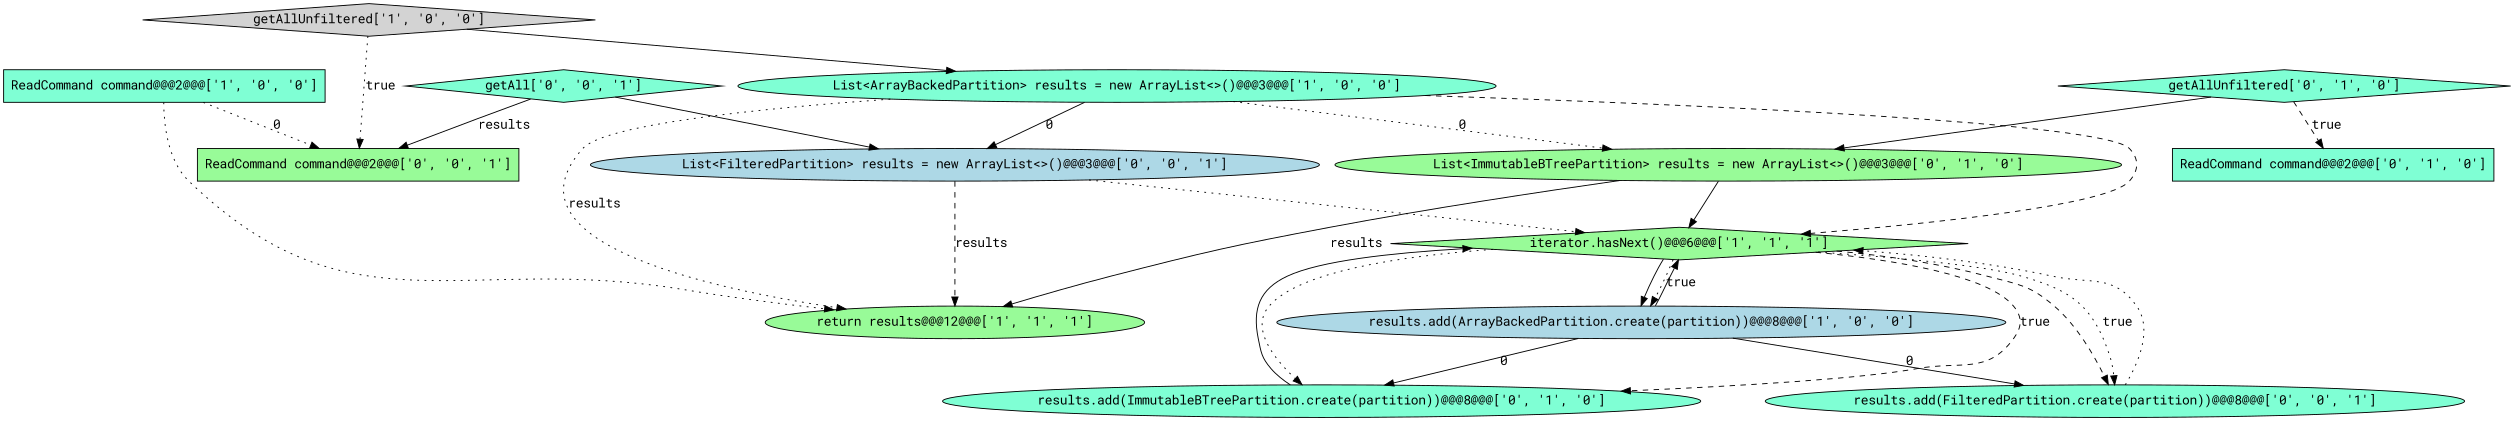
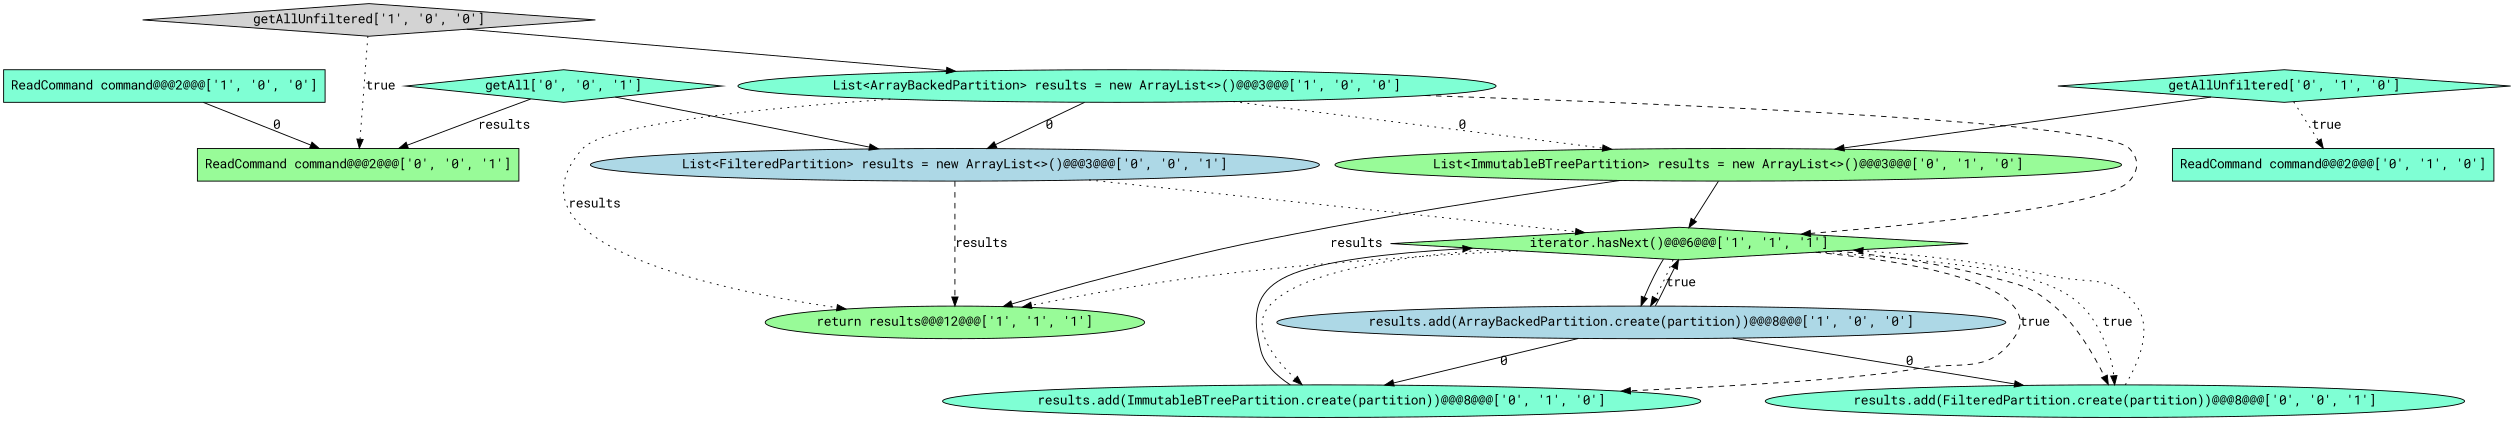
  digraph {
    fontname="Roboto Mono"
    node [fillcolor=aquamarine fontname="Roboto Mono" shape=ellipse style=filled]
    edge [fontname="Roboto Mono" style=solid]
    n1 [label="getAll['0', '0', '1']" shape=diamond]
    n2 [fillcolor=palegreen label="ReadCommand command@@@2@@@['0', '0', '1']" shape=box]
    n3 [fillcolor=lightblue label="List<FilteredPartition> results = new ArrayList<>()@@@3@@@['0', '0', '1']"]
    n4 [fillcolor=palegreen label="return results@@@12@@@['1', '1', '1']"]
    n5 [fillcolor=palegreen label="iterator.hasNext()@@@6@@@['1', '1', '1']" shape=diamond]
    n6 [label="ReadCommand command@@@2@@@['1', '0', '0']" shape=box]
    n7 [label="ReadCommand command@@@2@@@['0', '1', '0']" shape=box]
    n8 [fillcolor=lightgrey label="getAllUnfiltered['1', '0', '0']" shape=diamond]
    n9 [label="List<ArrayBackedPartition> results = new ArrayList<>()@@@3@@@['1', '0', '0']"]
    n10 [fillcolor=palegreen label="List<ImmutableBTreePartition> results = new ArrayList<>()@@@3@@@['0', '1', '0']"]
    n11 [label="results.add(ImmutableBTreePartition.create(partition))@@@8@@@['0', '1', '0']"]
    n12 [fillcolor=lightblue label="results.add(ArrayBackedPartition.create(partition))@@@8@@@['1', '0', '0']"]
    n13 [label="results.add(FilteredPartition.create(partition))@@@8@@@['0', '0', '1']"]
    n14 [label="getAllUnfiltered['0', '1', '0']" shape=diamond]
    n1 -> n2 [label=results]
    n1 -> n3
    n3 -> n4 [label=results style=dashed]
    n3 -> n5 [style=dotted]
-   n6 -> n4 [style=dotted]
+   n5 -> n4 [style=dotted]
    n5 -> n11 [style=dotted]
    n5 -> n11 [label=true style=dashed]
    n5 -> n12 [label=true style=dotted]
    n5 -> n12
    n5 -> n13 [style=dashed]
    n5 -> n13 [label=true style=dotted]
-   n6 -> n2 [label=0 style=dotted]
+   n6 -> n2 [label=0]
    n8 -> n2 [label=true style=dotted]
    n8 -> n9
    n9 -> n3 [label=0]
    n9 -> n4 [label=results style=dotted]
    n9 -> n5 [style=dashed]
    n9 -> n10 [label=0 style=dotted]
    n10 -> n4 [label=results]
    n10 -> n5
    n11 -> n5
    n12 -> n5
    n12 -> n11 [label=0]
    n12 -> n13 [label=0]
    n13 -> n5 [style=dotted]
-   n14 -> n7 [label=true style=dashed]
+   n14 -> n7 [label=true style=dotted]
    n14 -> n10
  }
